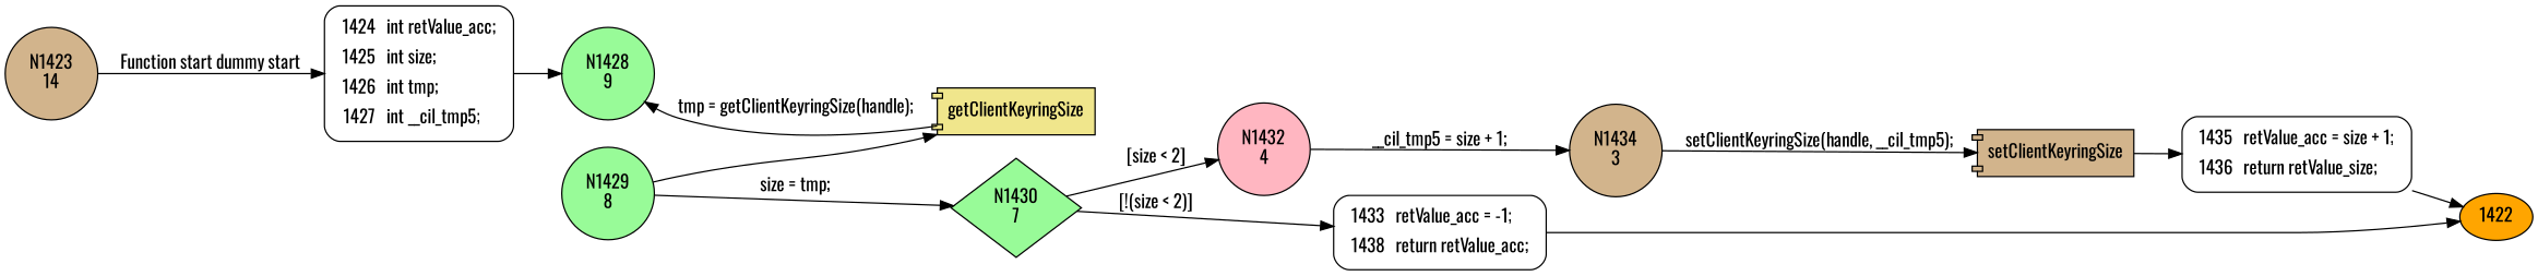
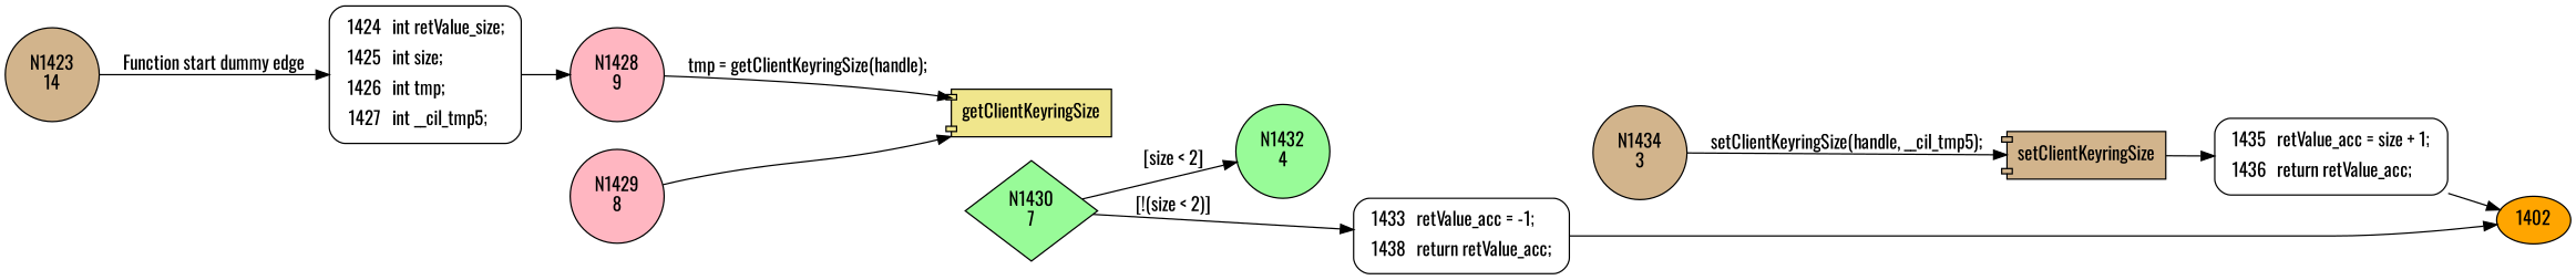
  digraph {
    fontname=Oswald
    rankdir=LR
    node [fillcolor=tan fontname=Oswald shape=circle style=filled]
    edge [fontname=Oswald]
    n1 [label="N1423\n14"]
-   n2 [fillcolor=white label=<<table border="0" cellborder="0" cellpadding="3" bgcolor="white"><tr><td align="right">1424</td><td align="left">int retValue_acc;</td></tr><tr><td align="right">1425</td><td align="left">int size;</td></tr><tr><td align="right">1426</td><td align="left">int tmp;</td></tr><tr><td align="right">1427</td><td align="left">int __cil_tmp5;</td></tr></table>> penwidth=1 shape=Mrecord style="filled,bold"]
-   n3 [fillcolor=palegreen label="N1428\n9"]
+   n2 [fillcolor=white label=<<table border="0" cellborder="0" cellpadding="3" bgcolor="white"><tr><td align="right">1424</td><td align="left">int retValue_size;</td></tr><tr><td align="right">1425</td><td align="left">int size;</td></tr><tr><td align="right">1426</td><td align="left">int tmp;</td></tr><tr><td align="right">1427</td><td align="left">int __cil_tmp5;</td></tr></table>> penwidth=1 shape=Mrecord style="filled,bold"]
+   n3 [fillcolor=lightpink label="N1428\n9"]
    n4 [fillcolor=khaki label=getClientKeyringSize shape=component]
-   n5 [fillcolor=palegreen label="N1429\n8"]
+   n5 [fillcolor=lightpink label="N1429\n8"]
    n6 [fillcolor=palegreen label="N1430\n7" shape=diamond]
-   n7 [fillcolor=lightpink label="N1432\n4"]
+   n7 [fillcolor=palegreen label="N1432\n4"]
    n8 [fillcolor=white label=<<table border="0" cellborder="0" cellpadding="3" bgcolor="white"><tr><td align="right">1433</td><td align="left">retValue_acc = -1;</td></tr><tr><td align="right">1438</td><td align="left">return retValue_acc;</td></tr></table>> penwidth=1 shape=Mrecord style="filled,bold"]
    n9 [label="N1434\n3"]
-   1422 [fillcolor=orange shape=""]
+   1422 [fillcolor=orange label=1402 shape=""]
    n11 [label=setClientKeyringSize shape=component]
-   n12 [fillcolor=white label=<<table border="0" cellborder="0" cellpadding="3" bgcolor="white"><tr><td align="right">1435</td><td align="left">retValue_acc = size + 1;</td></tr><tr><td align="right">1436</td><td align="left">return retValue_size;</td></tr></table>> penwidth=1 shape=Mrecord style="filled,bold"]
-   n1 -> n2 [label="Function start dummy start"]
+   n12 [fillcolor=white label=<<table border="0" cellborder="0" cellpadding="3" bgcolor="white"><tr><td align="right">1435</td><td align="left">retValue_acc = size + 1;</td></tr><tr><td align="right">1436</td><td align="left">return retValue_acc;</td></tr></table>> penwidth=1 shape=Mrecord style="filled,bold"]
+   n1 -> n2 [label="Function start dummy edge"]
    n2 -> n3
-   n4 -> n3 [label="tmp = getClientKeyringSize(handle);"]
+   n3 -> n4 [label="tmp = getClientKeyringSize(handle);"]
    n5 -> n4
-   n5 -> n6 [label="size = tmp;"]
    n6 -> n7 [label="[size < 2]"]
    n6 -> n8 [label="[!(size < 2)]"]
-   n7 -> n9 [label="__cil_tmp5 = size + 1;"]
    n8 -> 1422
    n9 -> n11 [label="setClientKeyringSize(handle, __cil_tmp5);"]
    n11 -> n12
    n12 -> 1422
  }
